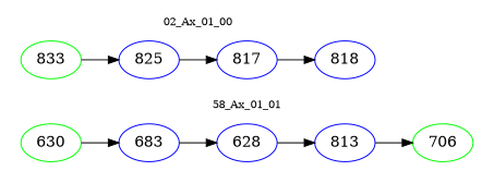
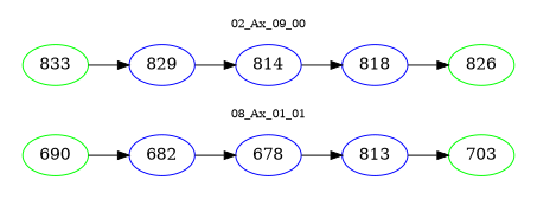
  digraph {
    rankdir=LR
    node [color=blue]
    edge [color=black]
-   n1 [color=green label=630]
-   n2 [label=683]
-   n3 [label=628]
+   n1 [color=green label=690]
+   n2 [label=682]
+   n3 [label=678]
    n4 [label=813]
-   n5 [color=green label=706]
+   n5 [color=green label=703]
    n6 [color=green label=833]
-   n7 [label=825]
-   n8 [label=817]
+   n7 [label=829]
+   n8 [label=814]
    n9 [label=818]
+   n10 [color=green label=826]
    subgraph cluster_1 {
      color=white
      fontsize=10
-     label="58_Ax_01_01"
+     label="08_Ax_01_01"
      n1
      n2
      n3
      n4
      n5
    }
    subgraph cluster_2 {
      color=white
      fontsize=10
-     label="02_Ax_01_00"
+     label="02_Ax_09_00"
      n6
      n7
      n8
      n9
+     n10
    }
    n1 -> n2
    n2 -> n3
    n3 -> n4
    n4 -> n5
    n6 -> n7
    n7 -> n8
    n8 -> n9
+   n9 -> n10
  }
